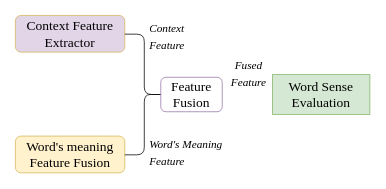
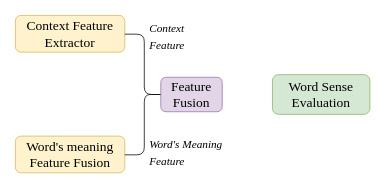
  <mxCell id="0" />
  <mxCell id="1" parent="0" />
- <mxCell id="2" value="&lt;font style=&quot;font-size: 18px;&quot; face=&quot;Times New Roman&quot;&gt;Word Sense Evaluation&lt;/font&gt;" style="whiteSpace=wrap;html=1;fillColor=#d5e8d4;strokeColor=#82b366;rounded=0;" parent="1" vertex="1"><mxGeometry x="363" y="99" width="130" height="53" as="geometry" /></mxCell>
- <mxCell id="3" value="&lt;font style=&quot;font-size: 18px;&quot; face=&quot;Times New Roman&quot;&gt;Feature Fusion&lt;/font&gt;" style="rounded=1;whiteSpace=wrap;html=1;fillColor=#ffffff;strokeColor=#9673a6;" parent="1" vertex="1"><mxGeometry x="214" y="102.5" width="82" height="46" as="geometry" /></mxCell>
- <mxCell id="4" value="&lt;i style=&quot;font-size: 15px;&quot;&gt;Fused &lt;br&gt;Feature&lt;/i&gt;" style="text;html=1;align=center;verticalAlign=middle;resizable=0;points=[];autosize=1;strokeColor=none;fillColor=none;fontSize=18;fontFamily=Times New Roman;" parent="1" vertex="1"><mxGeometry x="298" y="69" width="65" height="55" as="geometry" /></mxCell>
+ <mxCell id="2" value="&lt;font style=&quot;font-size: 18px;&quot; face=&quot;Times New Roman&quot;&gt;Word Sense Evaluation&lt;/font&gt;" style="rounded=1;whiteSpace=wrap;html=1;fillColor=#d5e8d4;strokeColor=#82b366;" parent="1" vertex="1"><mxGeometry x="363" y="99" width="130" height="53" as="geometry" /></mxCell>
+ <mxCell id="3" value="&lt;font style=&quot;font-size: 18px;&quot; face=&quot;Times New Roman&quot;&gt;Feature Fusion&lt;/font&gt;" style="rounded=1;whiteSpace=wrap;html=1;fillColor=#e1d5e7;strokeColor=#9673a6;" parent="1" vertex="1"><mxGeometry x="214" y="102.5" width="82" height="46" as="geometry" /></mxCell>
  <mxCell id="5" value="&lt;font style=&quot;font-size: 18px;&quot; face=&quot;Times New Roman&quot;&gt;Word's meaning&lt;br&gt;Feature Fusion&lt;br&gt;&lt;/font&gt;" style="rounded=1;whiteSpace=wrap;html=1;fillColor=#fff2cc;strokeColor=#d6b656;" parent="1" vertex="1"><mxGeometry x="20" y="181" width="146" height="49" as="geometry" /></mxCell>
- <mxCell id="6" value="&lt;font style=&quot;font-size: 18px;&quot; face=&quot;Times New Roman&quot;&gt;Context Feature&lt;br&gt;Extractor&lt;br&gt;&lt;/font&gt;" style="rounded=1;whiteSpace=wrap;html=1;fillColor=#e1d5e7;strokeColor=#d6b656;" vertex="1" parent="1"><mxGeometry x="20" y="20" width="146" height="49" as="geometry" /></mxCell>
+ <mxCell id="6" value="&lt;font style=&quot;font-size: 18px;&quot; face=&quot;Times New Roman&quot;&gt;Context Feature&lt;br&gt;Extractor&lt;br&gt;&lt;/font&gt;" style="rounded=1;whiteSpace=wrap;html=1;fillColor=#fff2cc;strokeColor=#d6b656;" vertex="1" parent="1"><mxGeometry x="20" y="20" width="146" height="49" as="geometry" /></mxCell>
  <mxCell id="7" value="&lt;i style=&quot;font-size: 15px;&quot;&gt;Context&lt;br&gt;Feature&lt;/i&gt;" style="text;html=1;align=left;verticalAlign=middle;resizable=0;points=[];autosize=1;strokeColor=none;fillColor=none;fontSize=18;fontFamily=Times New Roman;rotation=0;" vertex="1" parent="1"><mxGeometry x="197" y="20" width="65" height="55" as="geometry" /></mxCell>
  <mxCell id="8" value="&lt;i style=&quot;font-size: 15px;&quot;&gt;Word's Meaning&lt;br&gt;Feature&lt;/i&gt;" style="text;html=1;align=left;verticalAlign=middle;resizable=0;points=[];autosize=1;strokeColor=none;fillColor=none;fontSize=18;fontFamily=Times New Roman;rotation=0;" vertex="1" parent="1"><mxGeometry x="197" y="175" width="116" height="55" as="geometry" /></mxCell>
  <mxCell id="9" value="" style="shape=curlyBracket;whiteSpace=wrap;html=1;rounded=1;flipH=1;labelPosition=right;verticalLabelPosition=middle;align=left;verticalAlign=middle;" vertex="1" parent="1"><mxGeometry x="166" y="45" width="52" height="161" as="geometry" /></mxCell>
